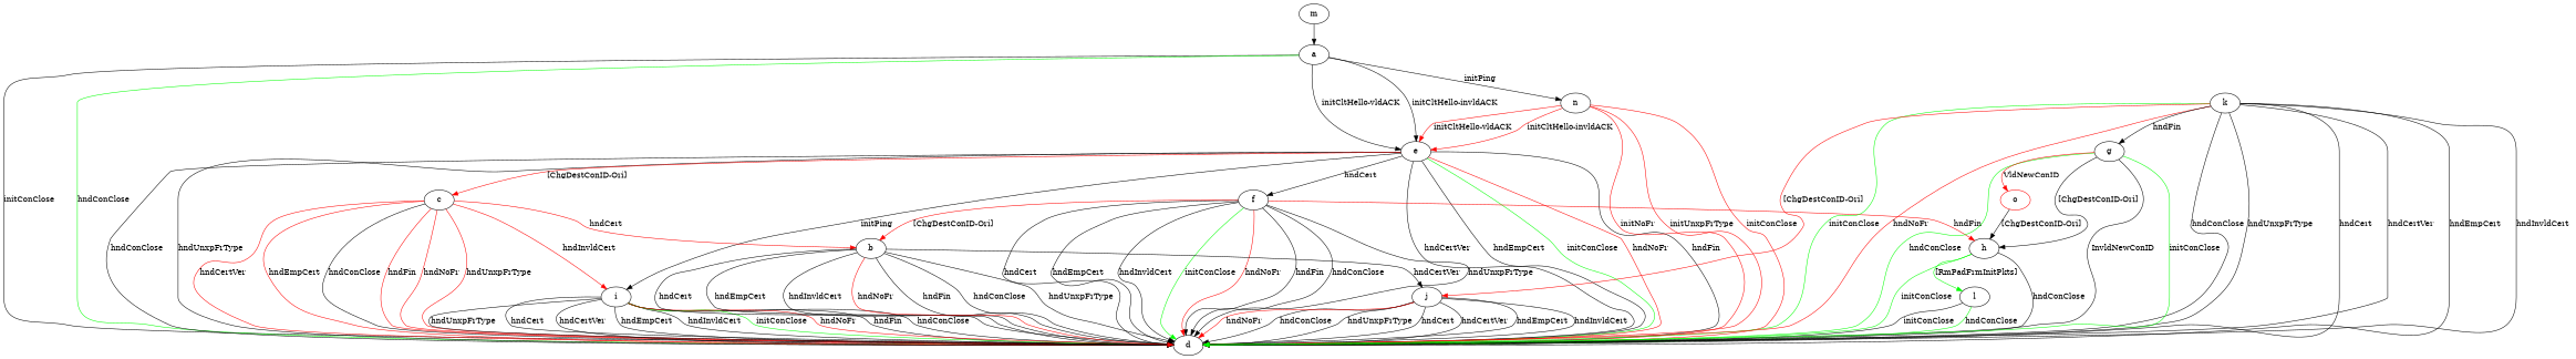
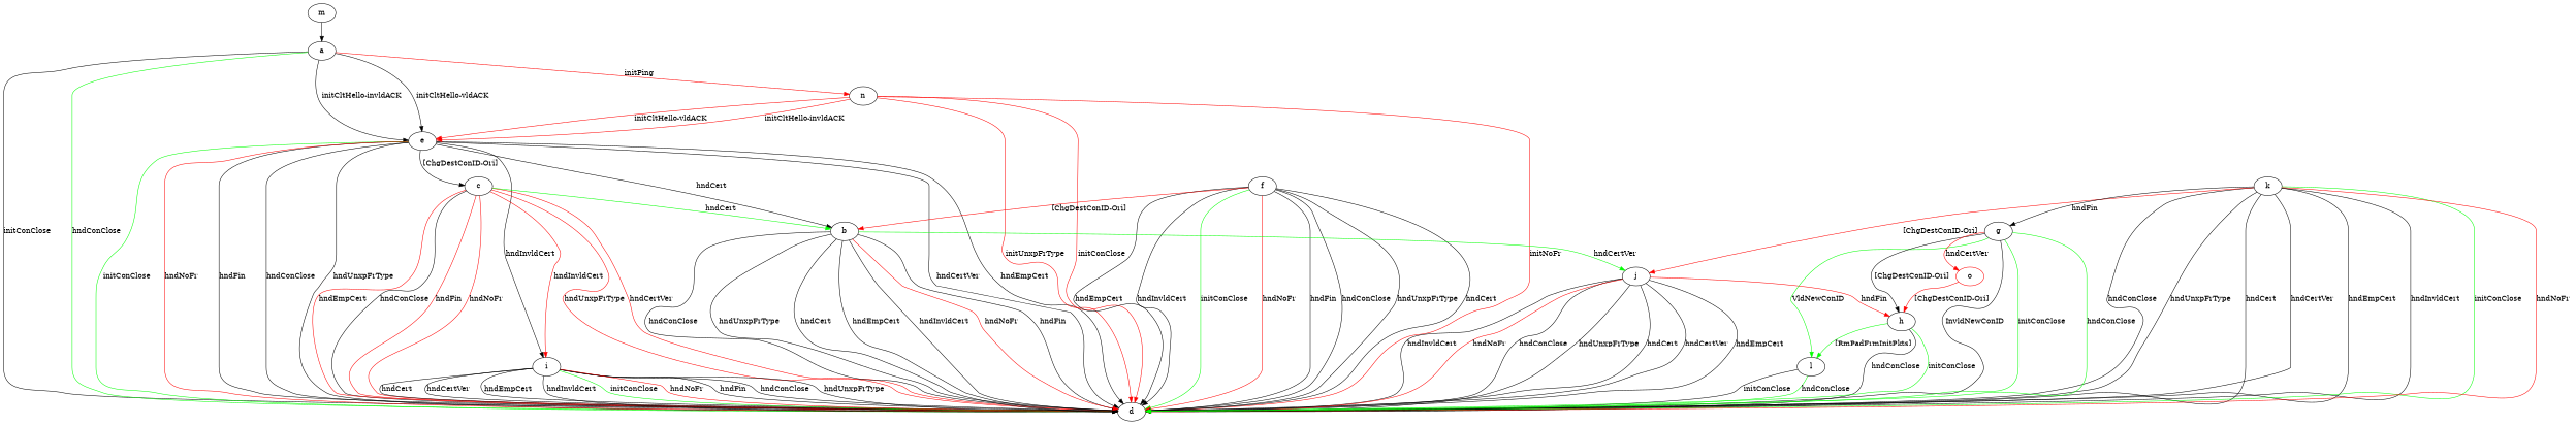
  digraph {
    a
    d
    e
    n [color=black]
    c
    i
    f
    l
    b
    j
    h
    k
    g
    o [color=red]
    m
    a -> d [label="initConClose "]
    a -> d [color=green label="hndConClose "]
    a -> e [label="initCltHello-vldACK "]
    a -> e [label="initCltHello-invldACK "]
-   a -> n [color=black label="initPing "]
+   a -> n [color=red label="initPing "]
    e -> d [label="hndFin "]
    e -> d [label="hndConClose "]
    e -> d [label="hndUnxpFrType "]
    e -> d [label="hndCertVer "]
    e -> d [label="hndEmpCert "]
    e -> d [color=green label="initConClose "]
    e -> d [color=red label="hndNoFr "]
-   e -> c [color=red label="[ChgDestConID-Ori] "]
-   e -> i [label="initPing "]
-   e -> f [label="hndCert "]
+   e -> c [color=black label="[ChgDestConID-Ori] "]
+   e -> i [label="hndInvldCert "]
+   e -> b [label="hndCert "]
    n -> d [color=red label="initConClose "]
    n -> d [color=red label="initNoFr "]
    n -> d [color=red label="initUnxpFrType "]
    n -> e [color=red label="initCltHello-vldACK "]
    n -> e [color=red label="initCltHello-invldACK "]
    c -> d [label="hndConClose "]
    c -> d [color=red label="hndFin "]
    c -> d [color=red label="hndNoFr "]
    c -> d [color=red label="hndUnxpFrType "]
    c -> d [color=red label="hndCertVer "]
    c -> d [color=red label="hndEmpCert "]
    c -> i [color=red label="hndInvldCert "]
-   c -> b [color=red label="hndCert "]
+   c -> b [color=green label="hndCert "]
    i -> d [label="hndFin "]
    i -> d [label="hndConClose "]
    i -> d [label="hndUnxpFrType "]
    i -> d [label="hndCert "]
    i -> d [label="hndCertVer "]
    i -> d [label="hndEmpCert "]
    i -> d [label="hndInvldCert "]
    i -> d [color=green label="initConClose "]
    i -> d [color=red label="hndNoFr "]
    f -> d [label="hndFin "]
    f -> d [label="hndConClose "]
    f -> d [label="hndUnxpFrType "]
    f -> d [label="hndCert "]
    f -> d [label="hndEmpCert "]
    f -> d [label="hndInvldCert "]
    f -> d [color=green label="initConClose "]
    f -> d [color=red label="hndNoFr "]
    f -> b [color=red label="[ChgDestConID-Ori] "]
    l -> d [label="initConClose "]
    l -> d [color=green label="hndConClose "]
    b -> d [label="hndFin "]
    b -> d [label="hndConClose "]
    b -> d [label="hndUnxpFrType "]
    b -> d [label="hndCert "]
    b -> d [label="hndEmpCert "]
    b -> d [label="hndInvldCert "]
    b -> d [color=red label="hndNoFr "]
-   b -> j [label="hndCertVer "]
+   b -> j [label="hndCertVer " color=green]
    j -> d [label="hndConClose "]
    j -> d [label="hndUnxpFrType "]
    j -> d [label="hndCert "]
    j -> d [label="hndCertVer "]
    j -> d [label="hndEmpCert "]
    j -> d [label="hndInvldCert "]
    j -> d [color=red label="hndNoFr "]
-   f -> h [color=red label="hndFin "]
+   j -> h [color=red label="hndFin "]
    h -> d [label="hndConClose "]
    h -> d [color=green label="initConClose "]
    h -> l [color=green label="[RmPadFrmInitPkts] "]
    k -> d [label="hndConClose "]
    k -> d [label="hndUnxpFrType "]
    k -> d [label="hndCert "]
    k -> d [label="hndCertVer "]
    k -> d [label="hndEmpCert "]
    k -> d [label="hndInvldCert "]
    k -> d [color=green label="initConClose "]
    k -> d [color=red label="hndNoFr "]
    k -> j [color=red label="[ChgDestConID-Ori] "]
    k -> g [label="hndFin "]
    g -> d [label="InvldNewConID "]
    g -> d [color=green label="initConClose "]
    g -> d [color=green label="hndConClose "]
+   g -> l [color=green label="VldNewConID "]
    g -> h [label="[ChgDestConID-Ori] "]
-   g -> o [color=red label="VldNewConID "]
-   o -> h [color=black label="[ChgDestConID-Ori] "]
+   g -> o [color=red label="hndCertVer "]
+   o -> h [color=red label="[ChgDestConID-Ori] "]
    m -> a
  }
